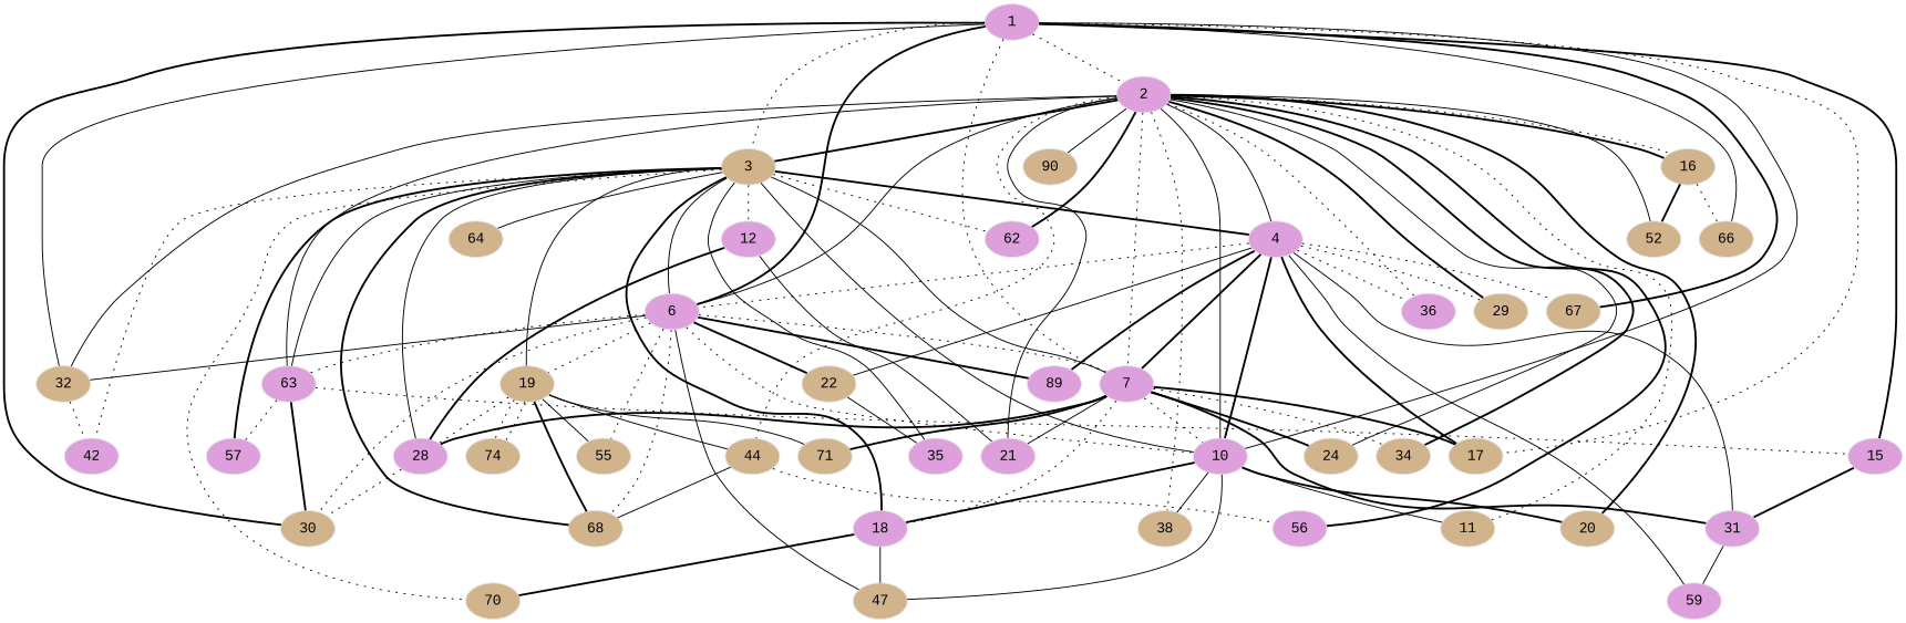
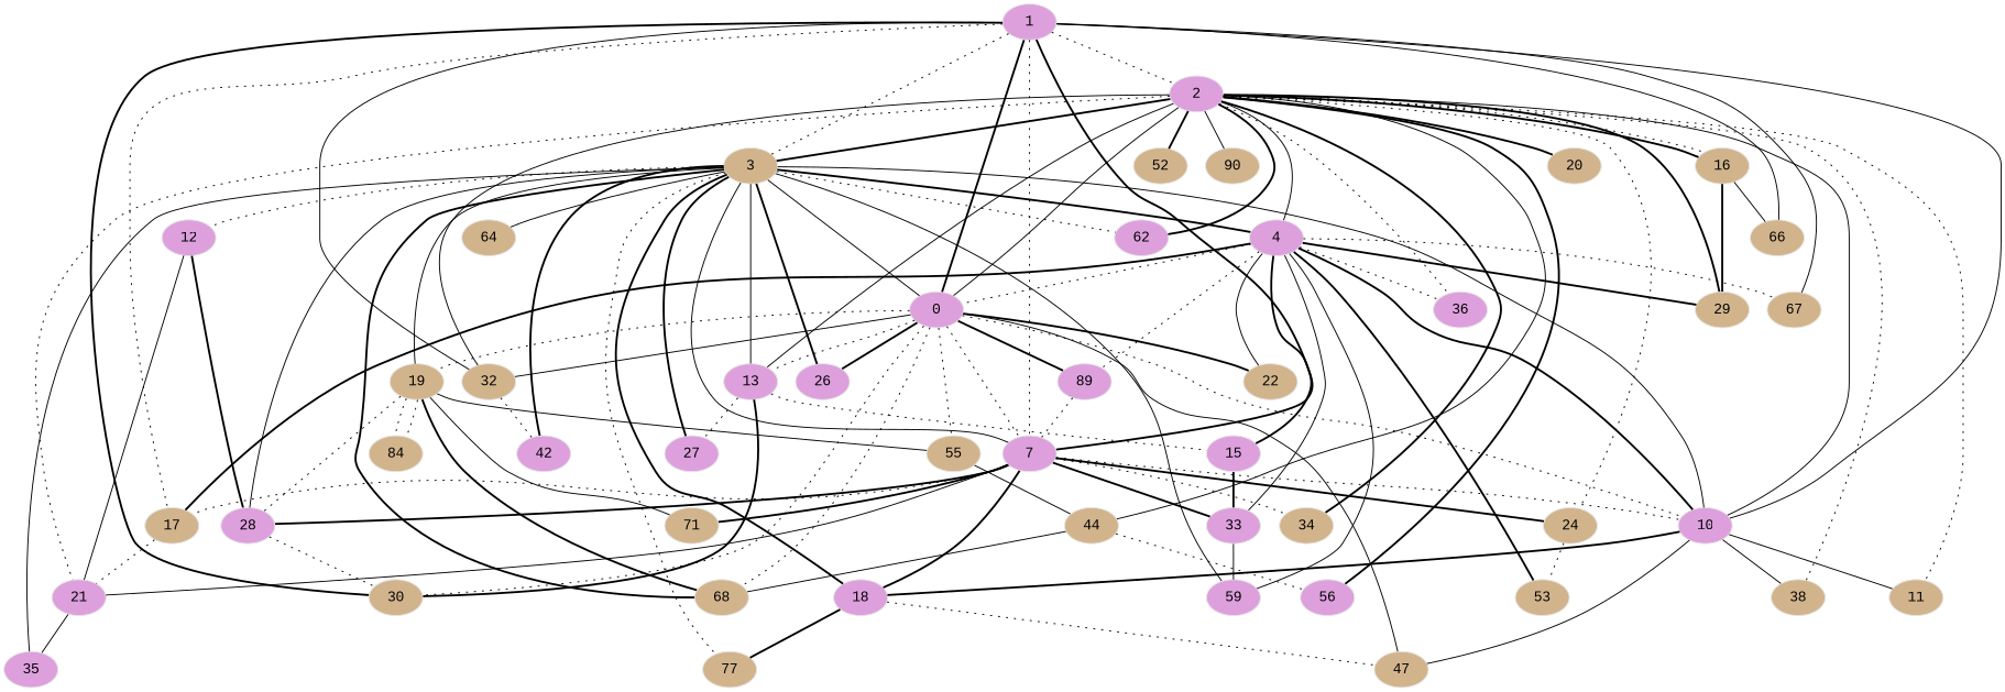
  graph {
    fontname="Liberation Mono"
    node [color=gray90 fillcolor=tan fontname="Liberation Mono" style=filled]
    edge [fontname="Liberation Mono" style=dotted]
    2 [fillcolor=plum super="+39+9+43"]
    3 [super="+76+97+92+63+23+5+37"]
    4 [fillcolor=plum]
-   6 [fillcolor=plum super="+61+41"]
+   6 [fillcolor=plum super="+61+41" label=0]
    7 [fillcolor=plum super="+8+49+48+69"]
    10 [fillcolor=plum]
    32 [super="+77"]
    11
-   13 [fillcolor=plum label=63]
+   13 [fillcolor=plum]
    16
    20
    21 [fillcolor=plum super="+73"]
    24
    29
    34
    36 [fillcolor=plum]
    38
    44 [super="+87"]
    56 [fillcolor=plum]
    62 [fillcolor=plum]
    n21 [label=52]
    90
    1 [fillcolor=plum]
    15 [fillcolor=plum]
    30 [super="+33"]
    66
    67 [super="+78"]
    17
    12 [fillcolor=plum]
    18 [fillcolor=plum super="+40"]
    19
+   26 [fillcolor=plum]
    28 [fillcolor=plum super="+85"]
    35 [fillcolor=plum]
    42 [fillcolor=plum]
-   57 [fillcolor=plum]
+   57 [fillcolor=plum label=27]
    59 [fillcolor=plum]
    64
    68 [super="+84"]
-   70
+   70 [label=77]
    22
-   31 [fillcolor=plum super="+45"]
+   31 [fillcolor=plum super="+45" label=33]
+   53
    89 [fillcolor=plum]
    47 [super="+60"]
    55
    71
-   74
+   74 [label=84]
    2 -- 3 [style=bold weight=7]
    2 -- 4 [style=solid weight=2]
    2 -- 6 [style=solid weight=4]
-   2 -- 7 [weight=7]
+   89 -- 7 [weight=7]
    2 -- 10 [style=solid weight=3]
    2 -- 32 [style=solid]
    2 -- 11
    2 -- 13 [style=solid]
    2 -- 16 [style=bold]
    2 -- 16
    2 -- 20 [style=bold]
-   2 -- 21 [style=solid]
-   2 -- 24 [style=solid]
+   2 -- 21
+   2 -- 24
    2 -- 29 [style=bold]
    2 -- 34 [style=bold]
    2 -- 36
    2 -- 38
-   2 -- 44
+   2 -- 44 [style=solid]
    2 -- 56 [style=bold]
    2 -- 62 [style=bold]
-   2 -- n21 [style=solid]
+   2 -- n21 [style=bold]
    2 -- 90 [style=solid]
    3 -- 4 [style=bold weight=3]
    3 -- 6 [style=solid weight=5]
    3 -- 7 [style=solid weight=6]
    3 -- 10 [style=solid weight=3]
    3 -- 13 [style=solid weight=2]
    3 -- 62
    3 -- 12 [weight=3]
    3 -- 18 [style=bold weight=3]
    3 -- 19 [style=solid weight=2]
+   3 -- 26 [style=bold]
    3 -- 28 [style=solid weight=2]
    3 -- 35 [style=solid]
-   3 -- 42
+   3 -- 42 [style=bold]
    3 -- 57 [style=bold weight=2]
+   3 -- 59 [style=solid]
    3 -- 64 [style=solid weight=2]
    3 -- 68 [style=bold]
    3 -- 70
    4 -- 6
    4 -- 7 [style=bold weight=2]
    4 -- 10 [style=bold]
-   4 -- 29
+   4 -- 29 [style=bold]
    4 -- 36
    4 -- 67
    4 -- 17 [style=bold]
    4 -- 59 [style=solid]
    4 -- 22 [style=solid]
    4 -- 31 [style=solid]
-   4 -- 89 [style=bold]
+   4 -- 53 [style=bold]
+   4 -- 89
    6 -- 7 [weight=2]
    6 -- 10
    6 -- 32 [style=solid]
    6 -- 13
    6 -- 30
    6 -- 19 [weight=2]
+   6 -- 26 [style=bold]
    6 -- 68
    6 -- 22 [style=bold]
    6 -- 89 [style=bold]
    6 -- 47 [style=solid]
    6 -- 55
    7 -- 10 [weight=2]
    7 -- 21 [style=solid]
    7 -- 24 [style=bold]
    7 -- 34
-   7 -- 17 [style=bold]
-   7 -- 18
+   7 -- 17
+   7 -- 18 [style=bold]
    7 -- 28 [style=bold]
    7 -- 31 [style=bold]
    7 -- 71 [style=bold]
    10 -- 11 [style=solid]
-   10 -- 20 [style=bold]
    10 -- 38 [style=solid]
    10 -- 18 [style=bold]
    10 -- 47 [style=solid]
    32 -- 42
    13 -- 15
    13 -- 30 [style=bold]
    13 -- 57
-   16 -- n21 [style=bold]
-   16 -- 66
+   16 -- 29 [style=bold]
+   16 -- 66 [style=solid]
+   24 -- 53
    44 -- 56
    44 -- 68 [style=solid]
    1 -- 2 [weight=3]
    1 -- 3 [weight=2]
    1 -- 6 [style=bold weight=2]
    1 -- 7 [weight=3]
    1 -- 10 [style=solid]
    1 -- 32 [style=solid]
    1 -- 15 [style=bold]
    1 -- 30 [style=bold]
    1 -- 66 [style=solid]
-   1 -- 67 [style=bold weight=2]
+   1 -- 67 [style=solid weight=2]
    1 -- 17
    15 -- 31 [style=bold]
+   17 -- 21
    12 -- 21 [style=solid]
    12 -- 28 [style=bold]
    18 -- 70 [style=bold]
-   18 -- 47 [style=solid]
-   19 -- 44 [style=solid]
+   18 -- 47
+   55 -- 44 [style=solid]
    19 -- 28
    19 -- 68 [style=bold]
    19 -- 55 [style=solid]
    19 -- 71 [style=solid]
    19 -- 74
    19 -- 74
    28 -- 30
-   22 -- 35 [style=solid]
+   21 -- 35 [style=solid]
    31 -- 59 [style=solid]
  }
